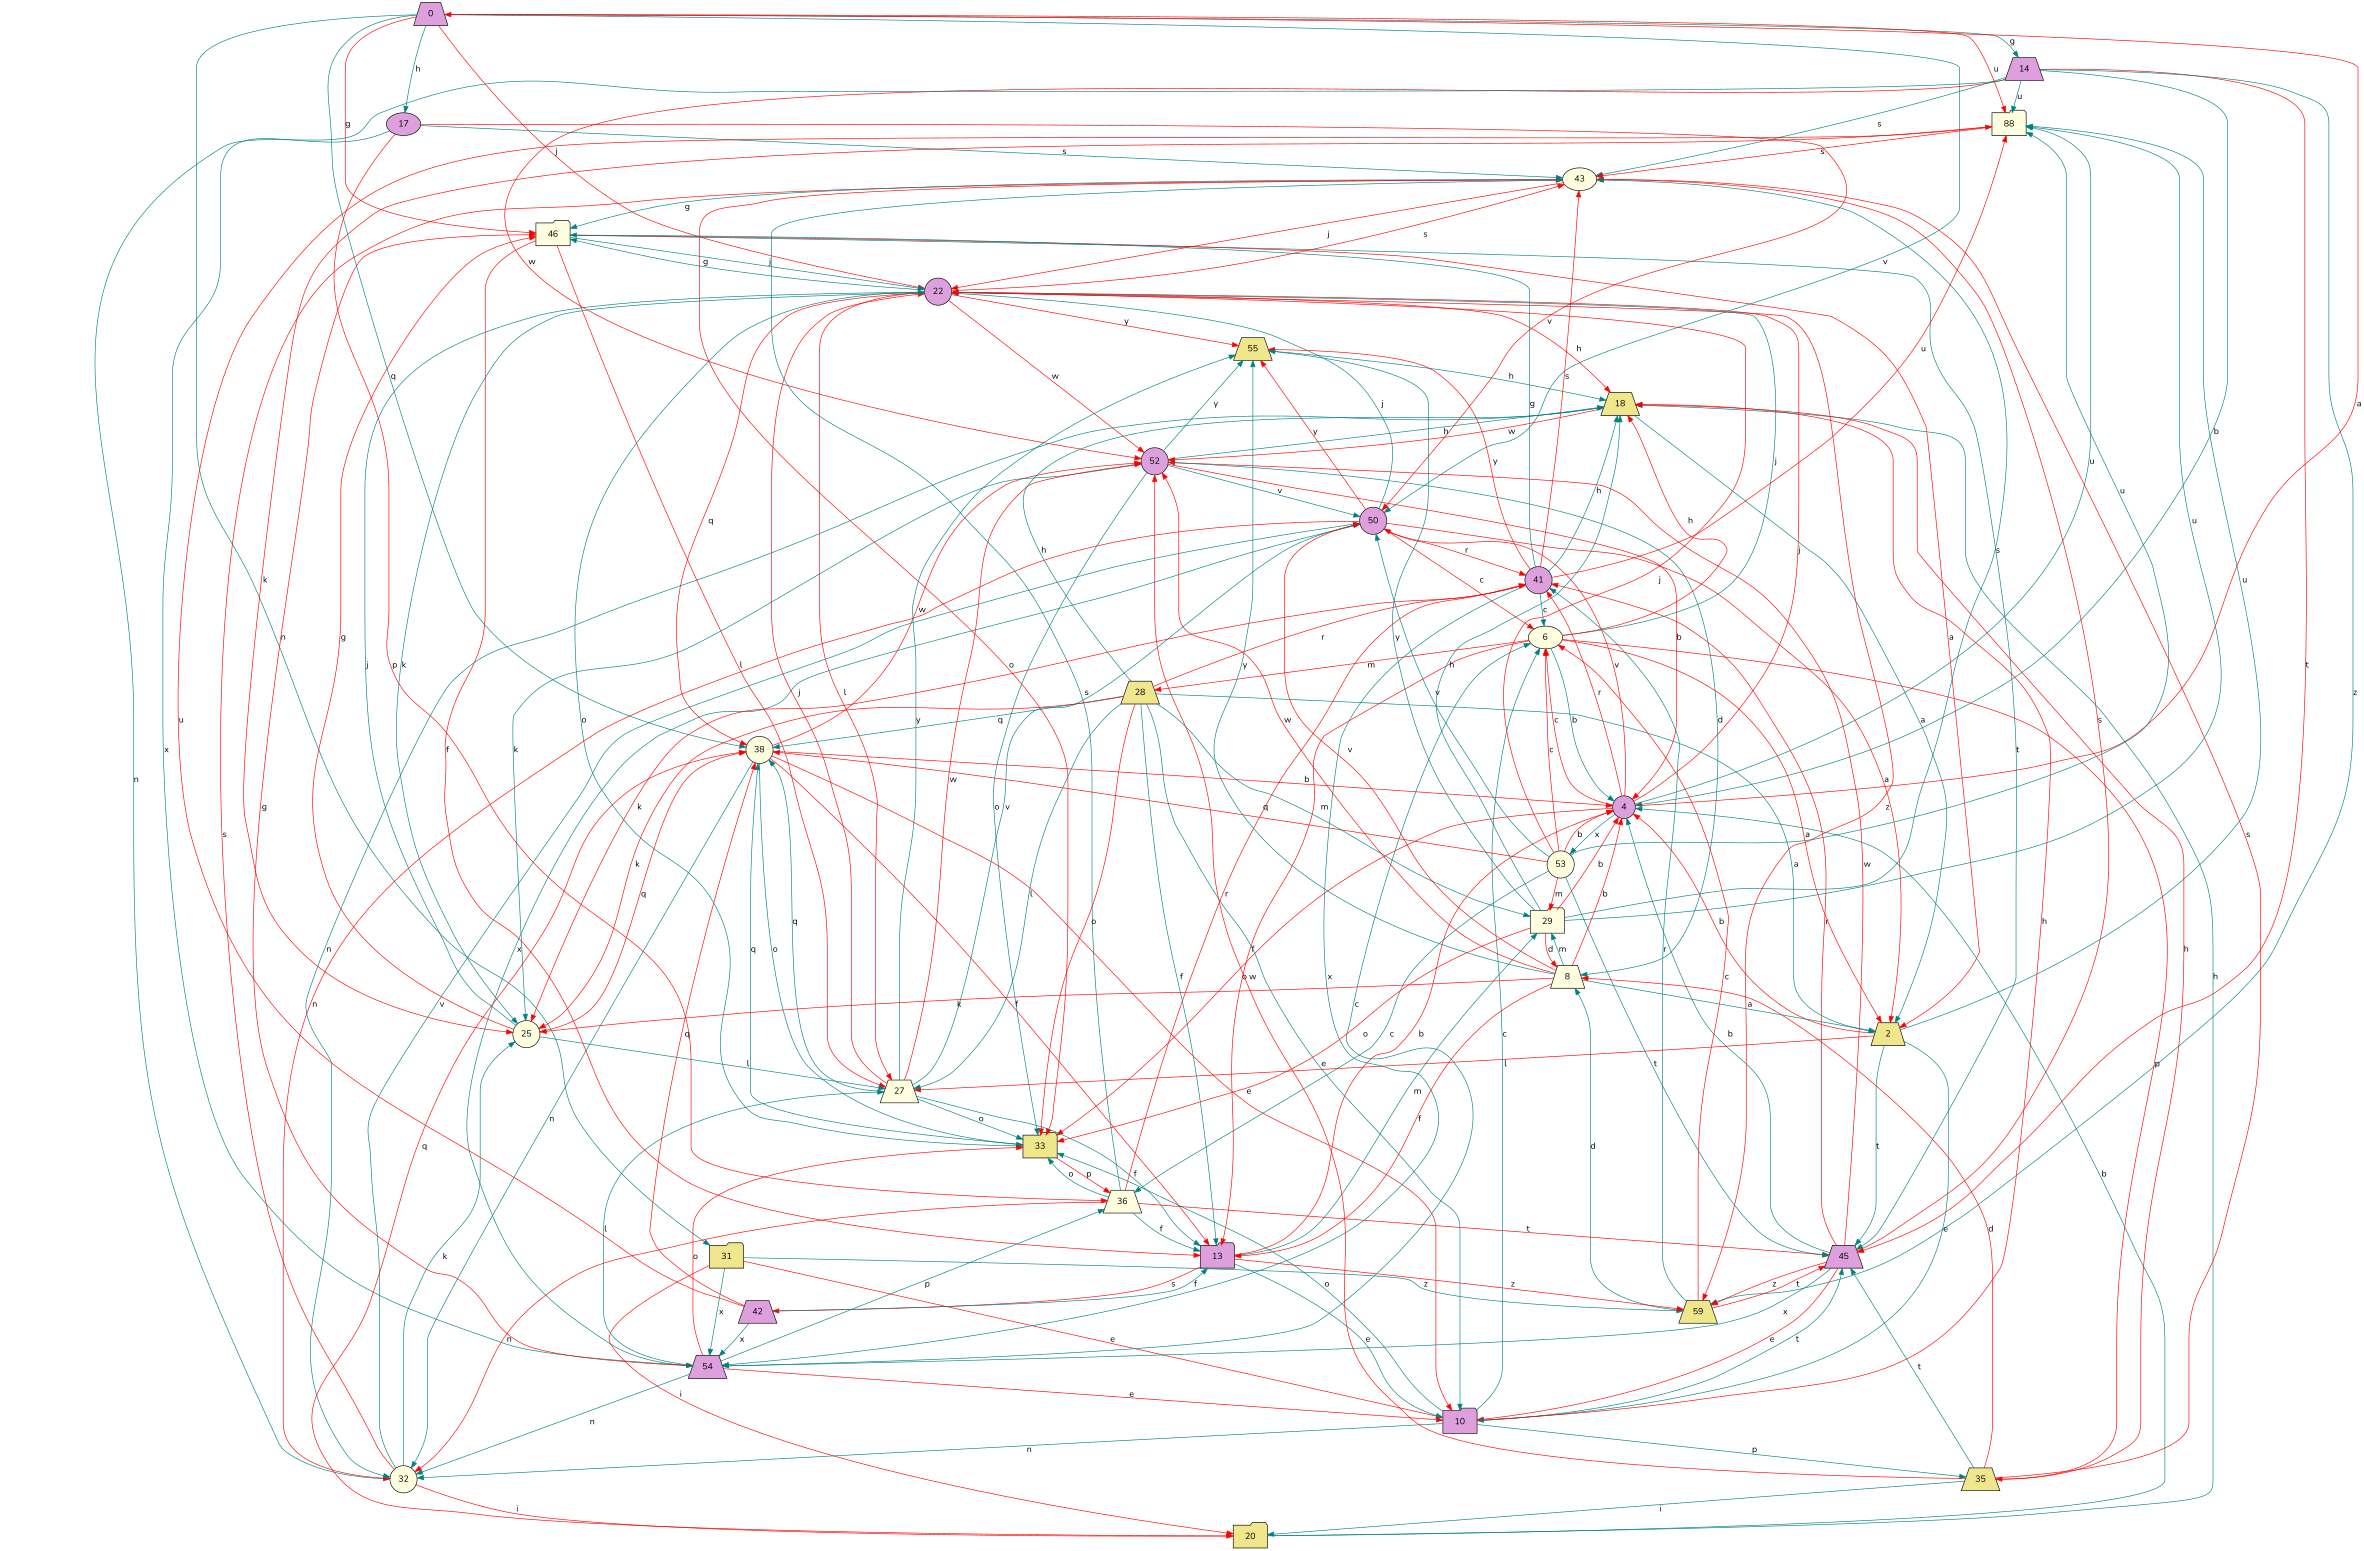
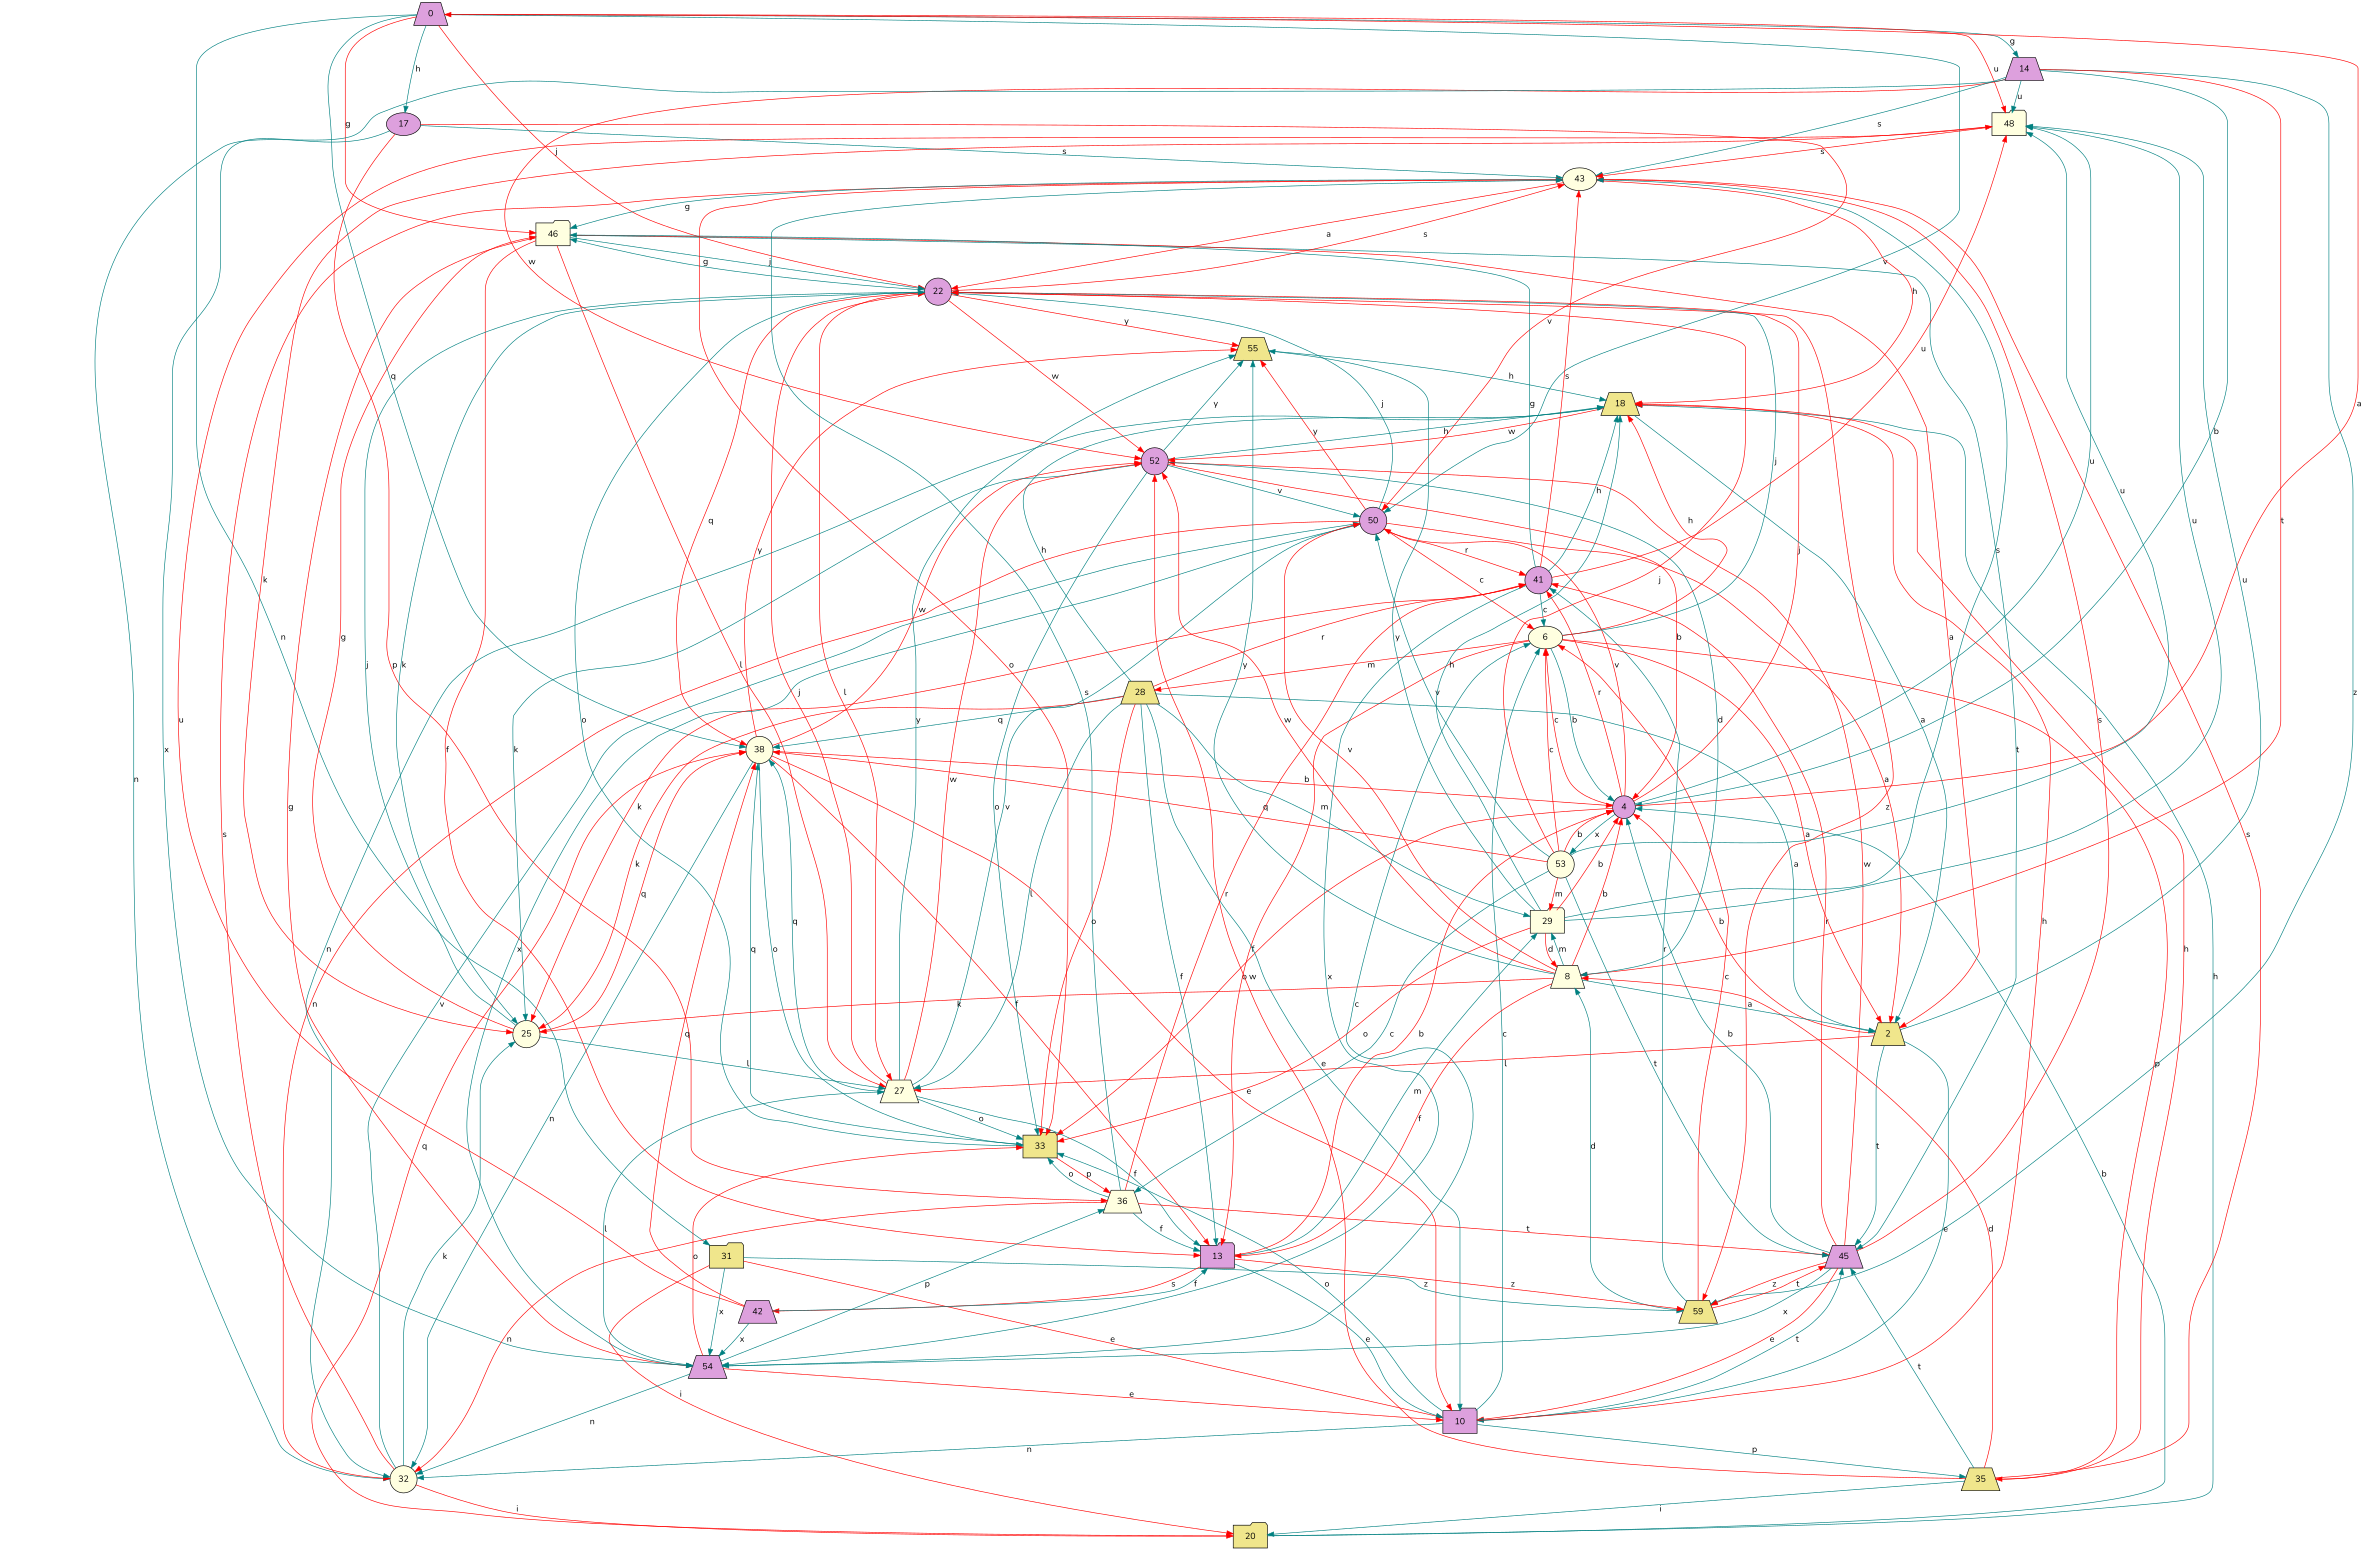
  strict digraph {
    fontname=Nunito
    node [fillcolor=plum fontname=Nunito shape=trapezium style=filled]
    edge [color=red fontname=Nunito]
    0
    14
    n3 [fillcolor=lightyellow label=46 shape=folder]
    17 [shape=ellipse]
    22 [shape=circle]
    31 [fillcolor=khaki shape=folder]
    38 [fillcolor=lightyellow shape=circle]
-   48 [fillcolor=lightyellow shape=folder label=88]
+   48 [fillcolor=lightyellow shape=folder]
    50 [shape=circle]
    4 [shape=circle]
    45
    52 [shape=circle]
    32 [fillcolor=lightyellow shape=circle]
    59 [fillcolor=khaki]
    43 [fillcolor=lightyellow shape=ellipse]
    2 [fillcolor=khaki]
    27 [fillcolor=lightyellow]
    13 [shape=folder]
    36 [fillcolor=lightyellow]
    54
    33 [fillcolor=khaki shape=folder]
    18 [fillcolor=khaki]
    25 [fillcolor=lightyellow shape=circle]
    55 [fillcolor=khaki]
    10 [shape=folder]
    20 [fillcolor=khaki shape=folder]
    6 [fillcolor=lightyellow shape=ellipse]
    41 [shape=circle]
    53 [fillcolor=lightyellow shape=circle]
    35 [fillcolor=khaki]
    28 [fillcolor=khaki]
    29 [fillcolor=lightyellow shape=folder]
    42
    8 [fillcolor=lightyellow]
    0 -> 14 [color=teal label=g]
    0 -> n3 [label=g]
    0 -> 17 [color=teal label=h]
    0 -> 22 [label=j]
    0 -> 31 [color=teal label=n]
    0 -> 38 [color=teal label=q]
    0 -> 48 [label=u]
    0 -> 50 [color=teal label=v]
    14 -> 48 [color=teal label=u]
    14 -> 4 [color=teal label=b]
-   14 -> 45 [label=t]
+   14 -> 8 [label=t]
    14 -> 52 [label=w]
    14 -> 32 [color=teal label=n]
    14 -> 59 [color=teal label=z]
    14 -> 43 [color=teal label=s]
    n3 -> 22 [color=teal label=j]
    n3 -> 45 [color=teal label=t]
    n3 -> 2 [label=a]
    n3 -> 27 [label=l]
    n3 -> 13 [label=f]
    17 -> 50 [label=v]
    17 -> 43 [color=teal label=s]
    17 -> 36 [label=p]
    17 -> 54 [color=teal label=x]
    22 -> n3 [color=teal label=g]
    22 -> 38 [label=q]
    22 -> 52 [label=w]
    22 -> 59 [label=z]
    22 -> 43 [label=s]
    22 -> 27 [label=l]
    22 -> 33 [color=teal label=o]
-   22 -> 18 [label=h]
+   43 -> 18 [label=h]
    22 -> 25 [color=teal label=k]
    22 -> 55 [label=y]
    31 -> 59 [color=teal label=z]
    31 -> 54 [color=teal label=x]
    31 -> 10 [label=e]
    31 -> 20 [label=i]
    38 -> 4 [label=b]
    38 -> 52 [label=w]
    38 -> 32 [color=teal label=n]
    38 -> 13 [label=f]
    38 -> 33 [color=teal label=o]
-   41 -> 55 [label=y]
+   38 -> 55 [label=y]
    38 -> 10 [label=e]
    48 -> 43 [label=s]
    48 -> 25 [label=k]
    50 -> 22 [color=teal label=j]
    50 -> 32 [label=n]
    50 -> 2 [label=a]
    50 -> 54 [color=teal label=x]
    50 -> 55 [label=y]
    50 -> 6 [label=c]
    50 -> 41 [label=r]
    4 -> 0 [label=a]
    4 -> 22 [label=j]
    4 -> 48 [color=teal label=u]
    4 -> 50 [label=v]
    4 -> 33 [label=o]
    4 -> 6 [label=c]
    4 -> 41 [label=r]
    4 -> 53 [color=teal label=x]
    45 -> 4 [color=teal label=b]
    45 -> 52 [label=w]
    45 -> 59 [label=z]
    45 -> 43 [label=s]
    45 -> 54 [color=teal label=x]
    45 -> 10 [label=e]
    45 -> 41 [label=r]
    52 -> 50 [color=teal label=v]
    52 -> 4 [label=b]
    52 -> 33 [color=teal label=o]
    52 -> 18 [color=teal label=h]
    52 -> 25 [color=teal label=k]
    52 -> 55 [color=teal label=y]
    52 -> 8 [color=teal label=d]
    32 -> 50 [color=teal label=v]
    32 -> 43 [label=s]
    32 -> 25 [color=teal label=k]
    32 -> 20 [label=i]
    59 -> 45 [label=t]
    59 -> 6 [label=c]
    59 -> 41 [color=teal label=r]
    59 -> 8 [color=teal label=d]
    43 -> n3 [color=teal label=g]
-   43 -> 22 [label=j]
+   43 -> 22 [label=a]
    43 -> 33 [label=o]
    2 -> 48 [color=teal label=u]
    2 -> 4 [label=b]
    2 -> 45 [color=teal label=t]
    2 -> 27 [label=l]
    2 -> 10 [color=teal label=e]
    27 -> 22 [label=j]
    27 -> 38 [color=teal label=q]
    27 -> 50 [color=teal label=v]
    27 -> 52 [label=w]
    27 -> 13 [color=teal label=f]
    27 -> 33 [color=teal label=o]
    27 -> 55 [color=teal label=y]
    13 -> 4 [label=b]
    13 -> 59 [label=z]
    13 -> 10 [color=teal label=e]
    13 -> 29 [color=teal label=m]
    13 -> 42 [label=s]
    36 -> 45 [label=t]
    36 -> 32 [label=n]
    36 -> 43 [color=teal label=s]
    36 -> 13 [color=teal label=f]
    36 -> 33 [color=teal label=o]
    36 -> 41 [label=r]
-   54 -> n3 [label=g]
+   n3 -> 54 [label=g]
    54 -> 32 [color=teal label=n]
    54 -> 27 [color=teal label=l]
    54 -> 36 [color=teal label=p]
    54 -> 33 [label=o]
    54 -> 10 [label=e]
    54 -> 6 [color=teal label=c]
    33 -> 38 [color=teal label=q]
    33 -> 36 [label=p]
    18 -> 52 [label=w]
    18 -> 32 [color=teal label=n]
    18 -> 2 [color=teal label=a]
    25 -> n3 [label=g]
    25 -> 22 [color=teal label=j]
    25 -> 38 [label=q]
    25 -> 27 [color=teal label=l]
    55 -> 18 [color=teal label=h]
    10 -> 45 [color=teal label=t]
    10 -> 32 [color=teal label=n]
    10 -> 33 [color=teal label=o]
    10 -> 18 [label=h]
    10 -> 6 [color=teal label=c]
    10 -> 35 [color=teal label=p]
    20 -> 38 [label=q]
    20 -> 4 [color=teal label=b]
    20 -> 18 [color=teal label=h]
    6 -> 22 [color=teal label=j]
    6 -> 4 [color=teal label=b]
    6 -> 2 [label=a]
    6 -> 13 [label=f]
    6 -> 18 [label=h]
    6 -> 35 [label=p]
    6 -> 28 [label=m]
    41 -> n3 [color=teal label=g]
    41 -> 48 [label=u]
    41 -> 43 [label=s]
    41 -> 54 [color=teal label=x]
    41 -> 18 [color=teal label=h]
    41 -> 25 [label=k]
    41 -> 6 [color=teal label=c]
    53 -> 22 [label=j]
    53 -> 38 [label=q]
    53 -> 48 [color=teal label=u]
    53 -> 50 [color=teal label=v]
    53 -> 4 [label=b]
    53 -> 45 [color=teal label=t]
    53 -> 36 [color=teal label=c]
    53 -> 6 [label=c]
    53 -> 29 [label=m]
    35 -> 45 [color=teal label=t]
    35 -> 52 [label=w]
    35 -> 43 [label=s]
    35 -> 18 [label=h]
    35 -> 20 [color=teal label=i]
    35 -> 8 [label=d]
    28 -> 38 [color=teal label=q]
    28 -> 2 [color=teal label=a]
    28 -> 27 [color=teal label=l]
    28 -> 13 [color=teal label=f]
    28 -> 33 [label=o]
    28 -> 18 [color=teal label=h]
    28 -> 25 [label=k]
    28 -> 10 [color=teal label=e]
    28 -> 41 [label=r]
    28 -> 29 [color=teal label=m]
    29 -> 48 [color=teal label=u]
    29 -> 4 [label=b]
    29 -> 43 [color=teal label=s]
    29 -> 33 [label=o]
    29 -> 18 [color=teal label=h]
    29 -> 55 [color=teal label=y]
    29 -> 8 [label=d]
    42 -> 38 [label=q]
    42 -> 48 [label=u]
    42 -> 13 [color=teal label=f]
    42 -> 54 [color=teal label=x]
    8 -> 50 [label=v]
    8 -> 4 [label=b]
    8 -> 52 [label=w]
    8 -> 2 [color=teal label=a]
    8 -> 13 [label=f]
    8 -> 25 [label=k]
    8 -> 55 [color=teal label=y]
    8 -> 29 [color=teal label=m]
  }
